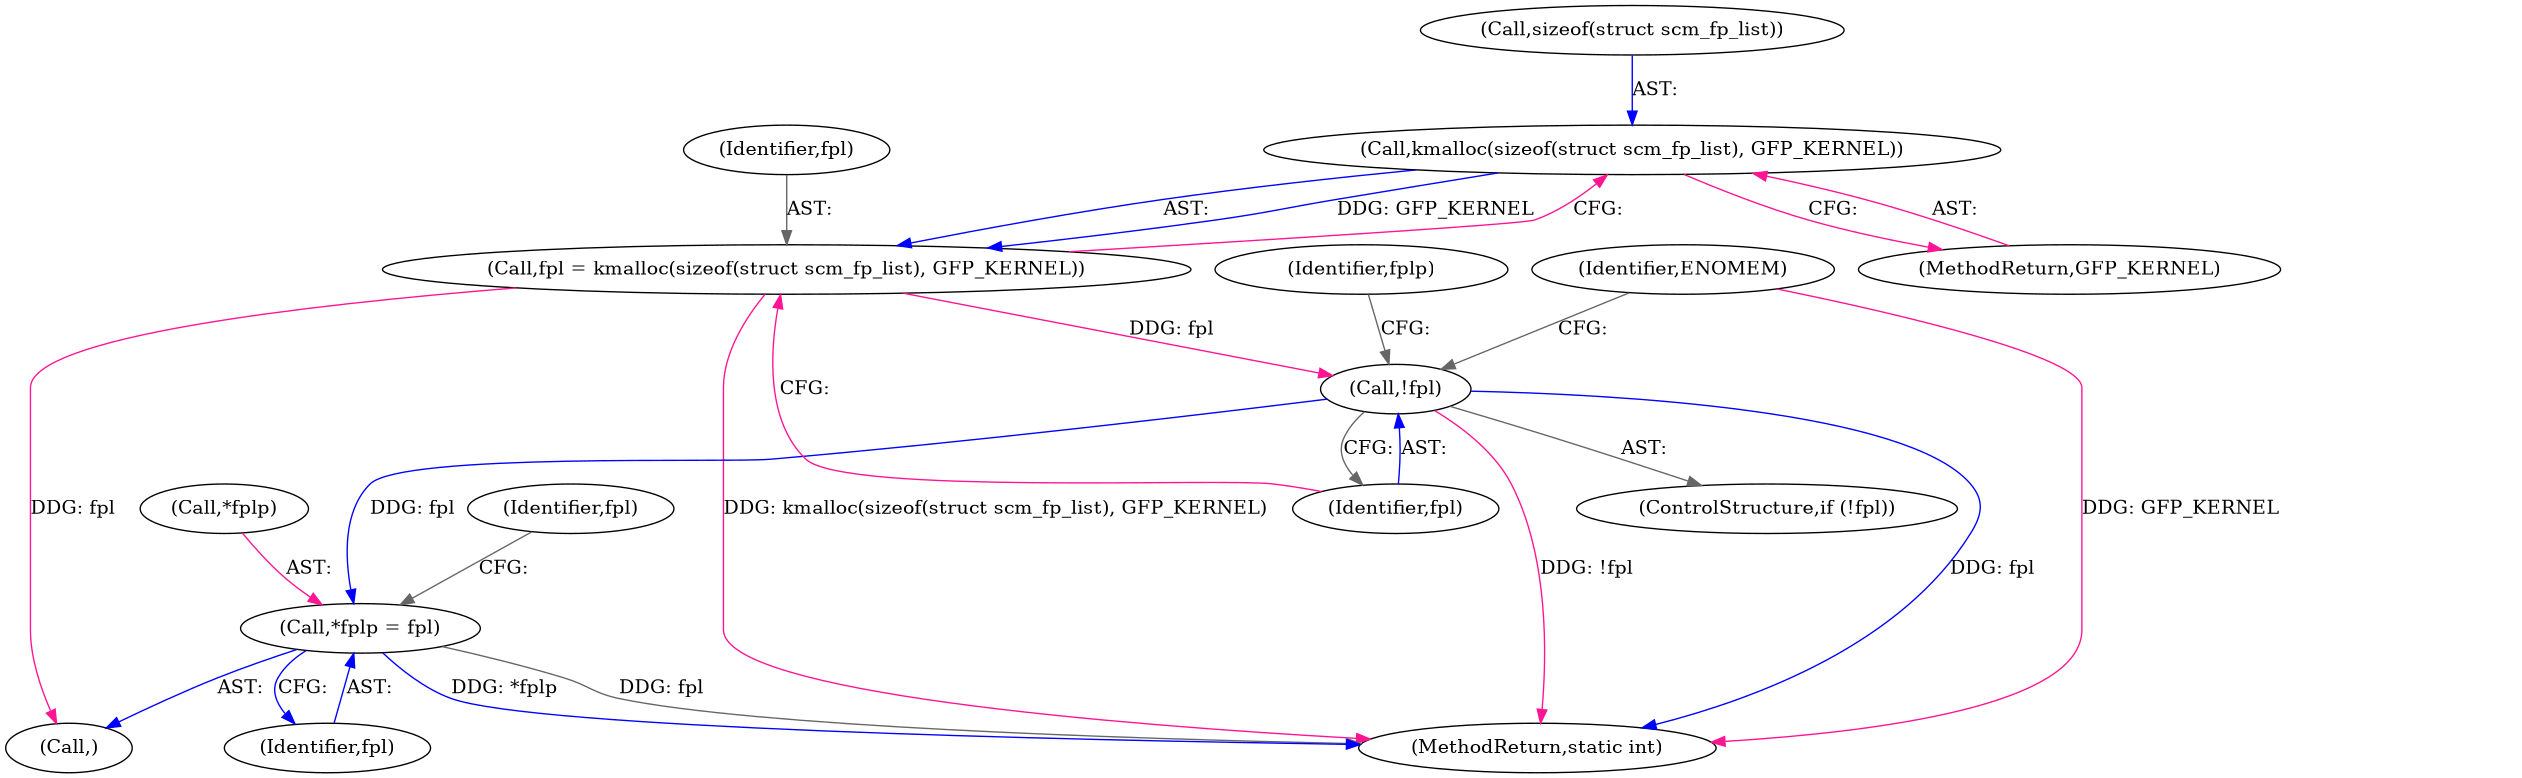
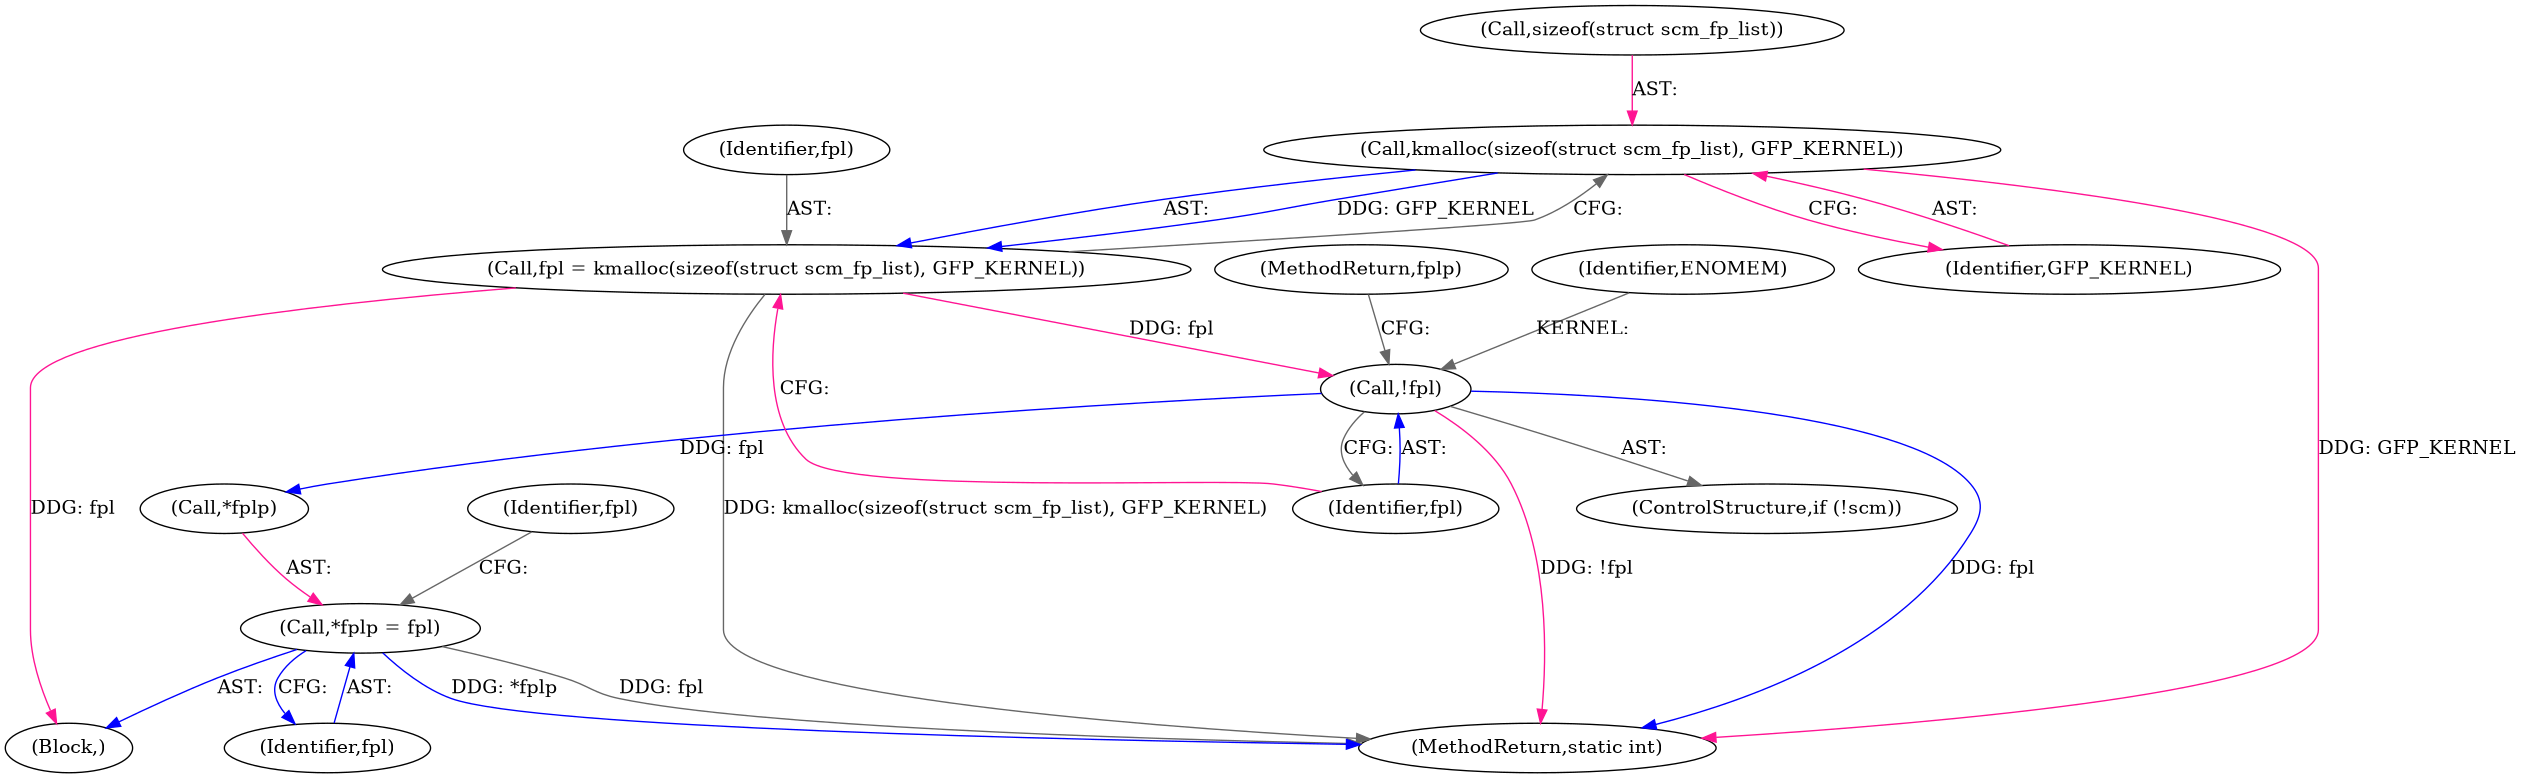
  digraph {
    edge [color=blue]
    n1 [label="(Call,kmalloc(sizeof(struct scm_fp_list), GFP_KERNEL))"]
    n2 [label="(Call,fpl = kmalloc(sizeof(struct scm_fp_list), GFP_KERNEL))"]
-   n3 [label="(MethodReturn,GFP_KERNEL)"]
+   n3 [label="(Identifier,GFP_KERNEL)"]
    n4 [label="(MethodReturn,static int)"]
    n5 [label="(Call,!fpl)"]
-   n6 [label="(Call,)"]
+   n6 [label="(Block,)"]
    n7 [label="(Call,*fplp = fpl)"]
    n8 [label="(Identifier,fpl)"]
-   n9 [label="(ControlStructure,if (!fpl))"]
+   n9 [label="(ControlStructure,if (!scm))"]
    n10 [label="(Identifier,fpl)"]
    n11 [label="(Call,sizeof(struct scm_fp_list))"]
    n12 [label="(Identifier,ENOMEM)"]
    n13 [label="(Call,*fplp)"]
    n14 [label="(Identifier,fpl)"]
-   n15 [label="(Identifier,fplp)"]
+   n15 [label="(MethodReturn,fplp)"]
    n16 [label="(Identifier,fpl)"]
    n1 -> n2 [label="AST: "]
    n1 -> n2 [label="DDG: GFP_KERNEL"]
    n1 -> n3 [color=deeppink label="CFG: "]
-   n12 -> n4 [color=deeppink label="DDG: GFP_KERNEL"]
-   n2 -> n1 [color=deeppink label="CFG: "]
-   n2 -> n4 [color=deeppink label="DDG: kmalloc(sizeof(struct scm_fp_list), GFP_KERNEL)"]
+   n1 -> n4 [color=deeppink label="DDG: GFP_KERNEL"]
+   n2 -> n1 [color=gray40 label="CFG: "]
+   n2 -> n4 [color=gray40 label="DDG: kmalloc(sizeof(struct scm_fp_list), GFP_KERNEL)"]
    n2 -> n5 [color=deeppink label="DDG: fpl"]
    n2 -> n6 [color=deeppink label="DDG: fpl"]
    n3 -> n1 [color=deeppink label="AST: "]
    n5 -> n4 [label="DDG: fpl"]
    n5 -> n4 [color=deeppink label="DDG: !fpl"]
-   n5 -> n7 [label="DDG: fpl"]
+   n5 -> n13 [label="DDG: fpl"]
    n5 -> n8 [color=gray40 label="CFG: "]
    n5 -> n9 [color=gray40 label="AST: "]
    n7 -> n4 [color=gray40 label="DDG: fpl"]
    n7 -> n4 [label="DDG: *fplp"]
    n7 -> n6 [label="AST: "]
    n7 -> n10 [label="CFG: "]
    n8 -> n2 [color=deeppink label="CFG: "]
    n8 -> n5 [label="AST: "]
    n10 -> n7 [label="AST: "]
-   n11 -> n1 [label="AST: "]
-   n12 -> n5 [color=gray40 label="CFG: "]
+   n11 -> n1 [color=deeppink label="AST: "]
+   n12 -> n5 [color=gray40 label="KERNEL: "]
    n13 -> n7 [color=deeppink label="AST: "]
    n14 -> n2 [color=gray40 label="AST: "]
    n15 -> n5 [color=gray40 label="CFG: "]
    n16 -> n7 [color=gray40 label="CFG: "]
  }
